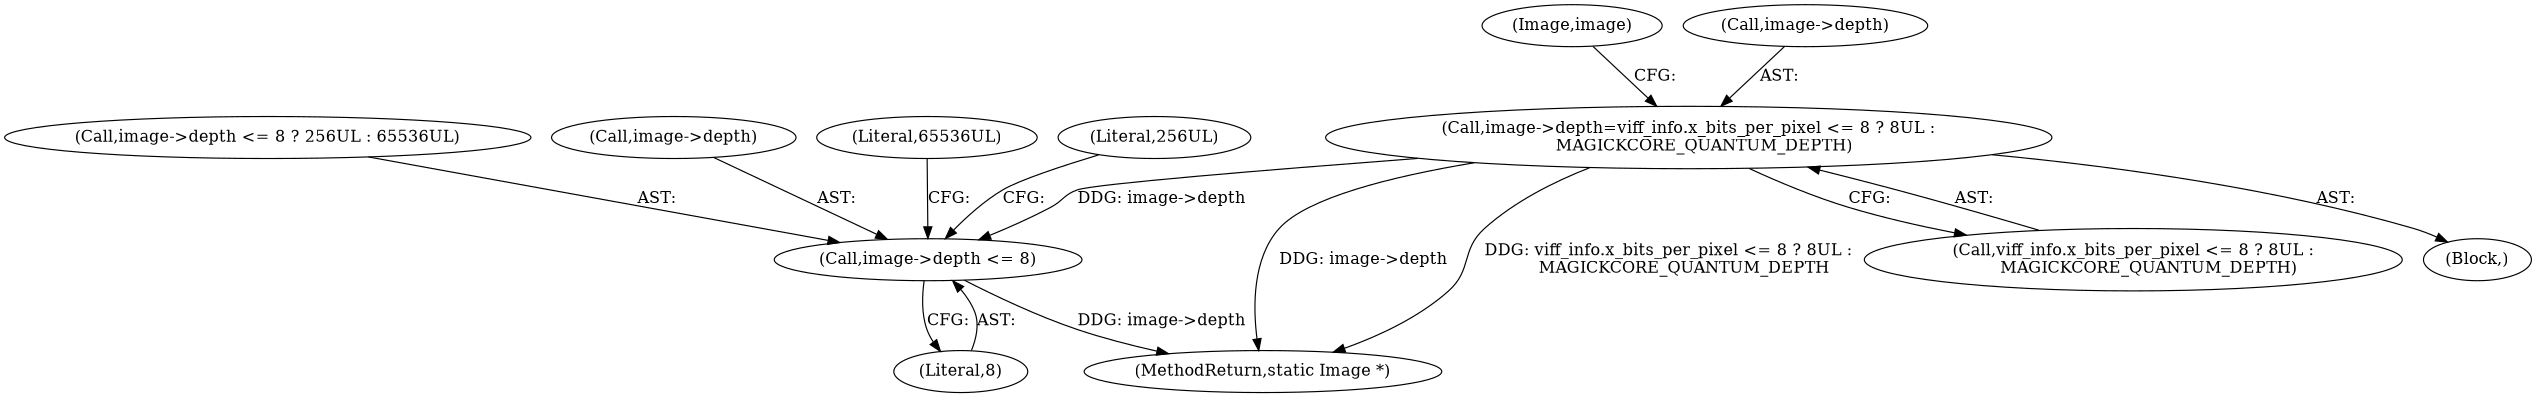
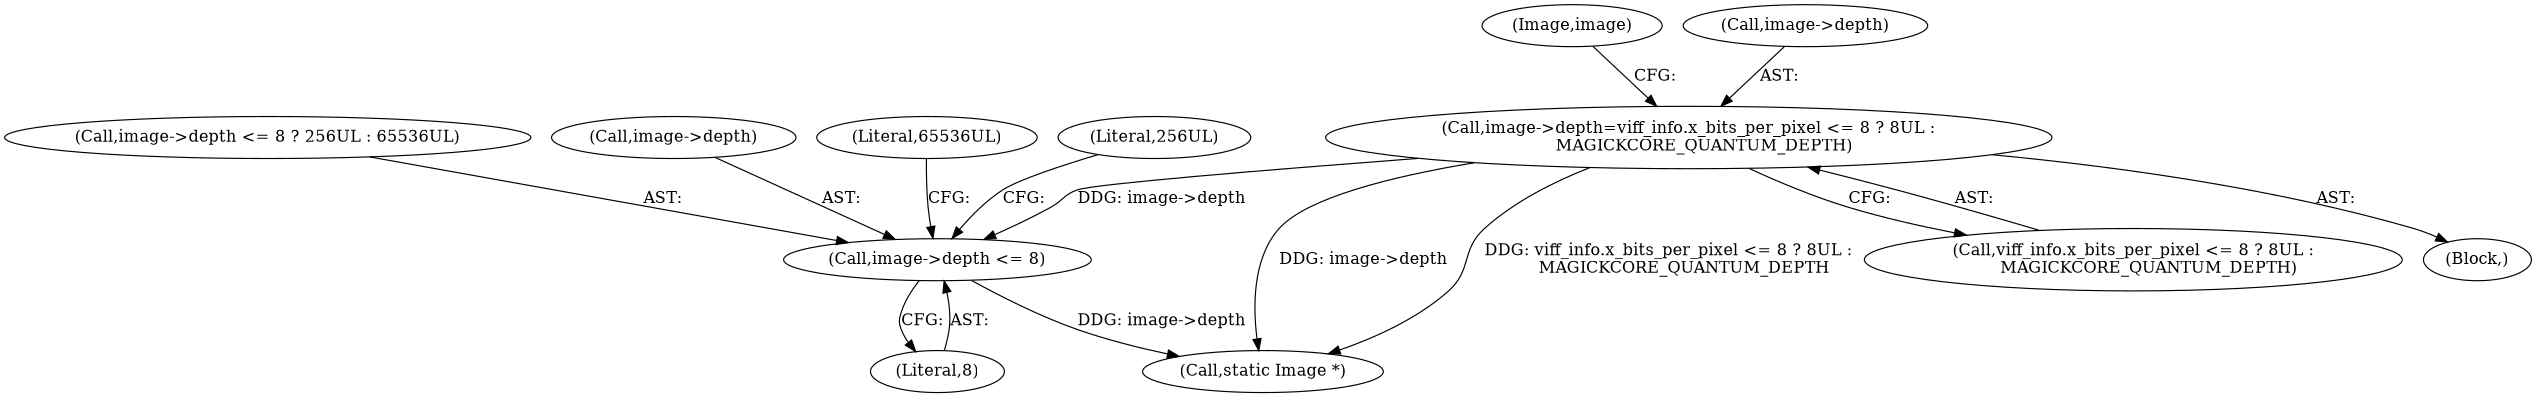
  digraph {
    n1 [label="(Call,image->depth=viff_info.x_bits_per_pixel <= 8 ? 8UL :\n      MAGICKCORE_QUANTUM_DEPTH)"]
    n2 [label="(Call,image->depth <= 8)"]
-   n3 [label="(MethodReturn,static Image *)"]
+   n3 [label="(Call,static Image *)"]
    n4 [label="(Call,viff_info.x_bits_per_pixel <= 8 ? 8UL :\n      MAGICKCORE_QUANTUM_DEPTH)"]
    n5 [label="(Block,)"]
    n6 [label="(Literal,8)"]
    n7 [label="(Call,image->depth <= 8 ? 256UL : 65536UL)"]
    n8 [label="(Call,image->depth)"]
    n9 [label="(Literal,65536UL)"]
    n10 [label="(Image,image)"]
    n11 [label="(Call,image->depth)"]
    n12 [label="(Literal,256UL)"]
    n1 -> n2 [label="DDG: image->depth"]
    n1 -> n3 [label="DDG: image->depth"]
    n1 -> n3 [label="DDG: viff_info.x_bits_per_pixel <= 8 ? 8UL :\n      MAGICKCORE_QUANTUM_DEPTH"]
    n1 -> n4 [label="CFG: "]
    n1 -> n5 [label="AST: "]
    n2 -> n3 [label="DDG: image->depth"]
    n2 -> n6 [label="CFG: "]
    n4 -> n1 [label="AST: "]
    n6 -> n2 [label="AST: "]
    n7 -> n2 [label="AST: "]
    n8 -> n2 [label="AST: "]
    n9 -> n2 [label="CFG: "]
    n10 -> n1 [label="CFG: "]
    n11 -> n1 [label="AST: "]
    n12 -> n2 [label="CFG: "]
  }
